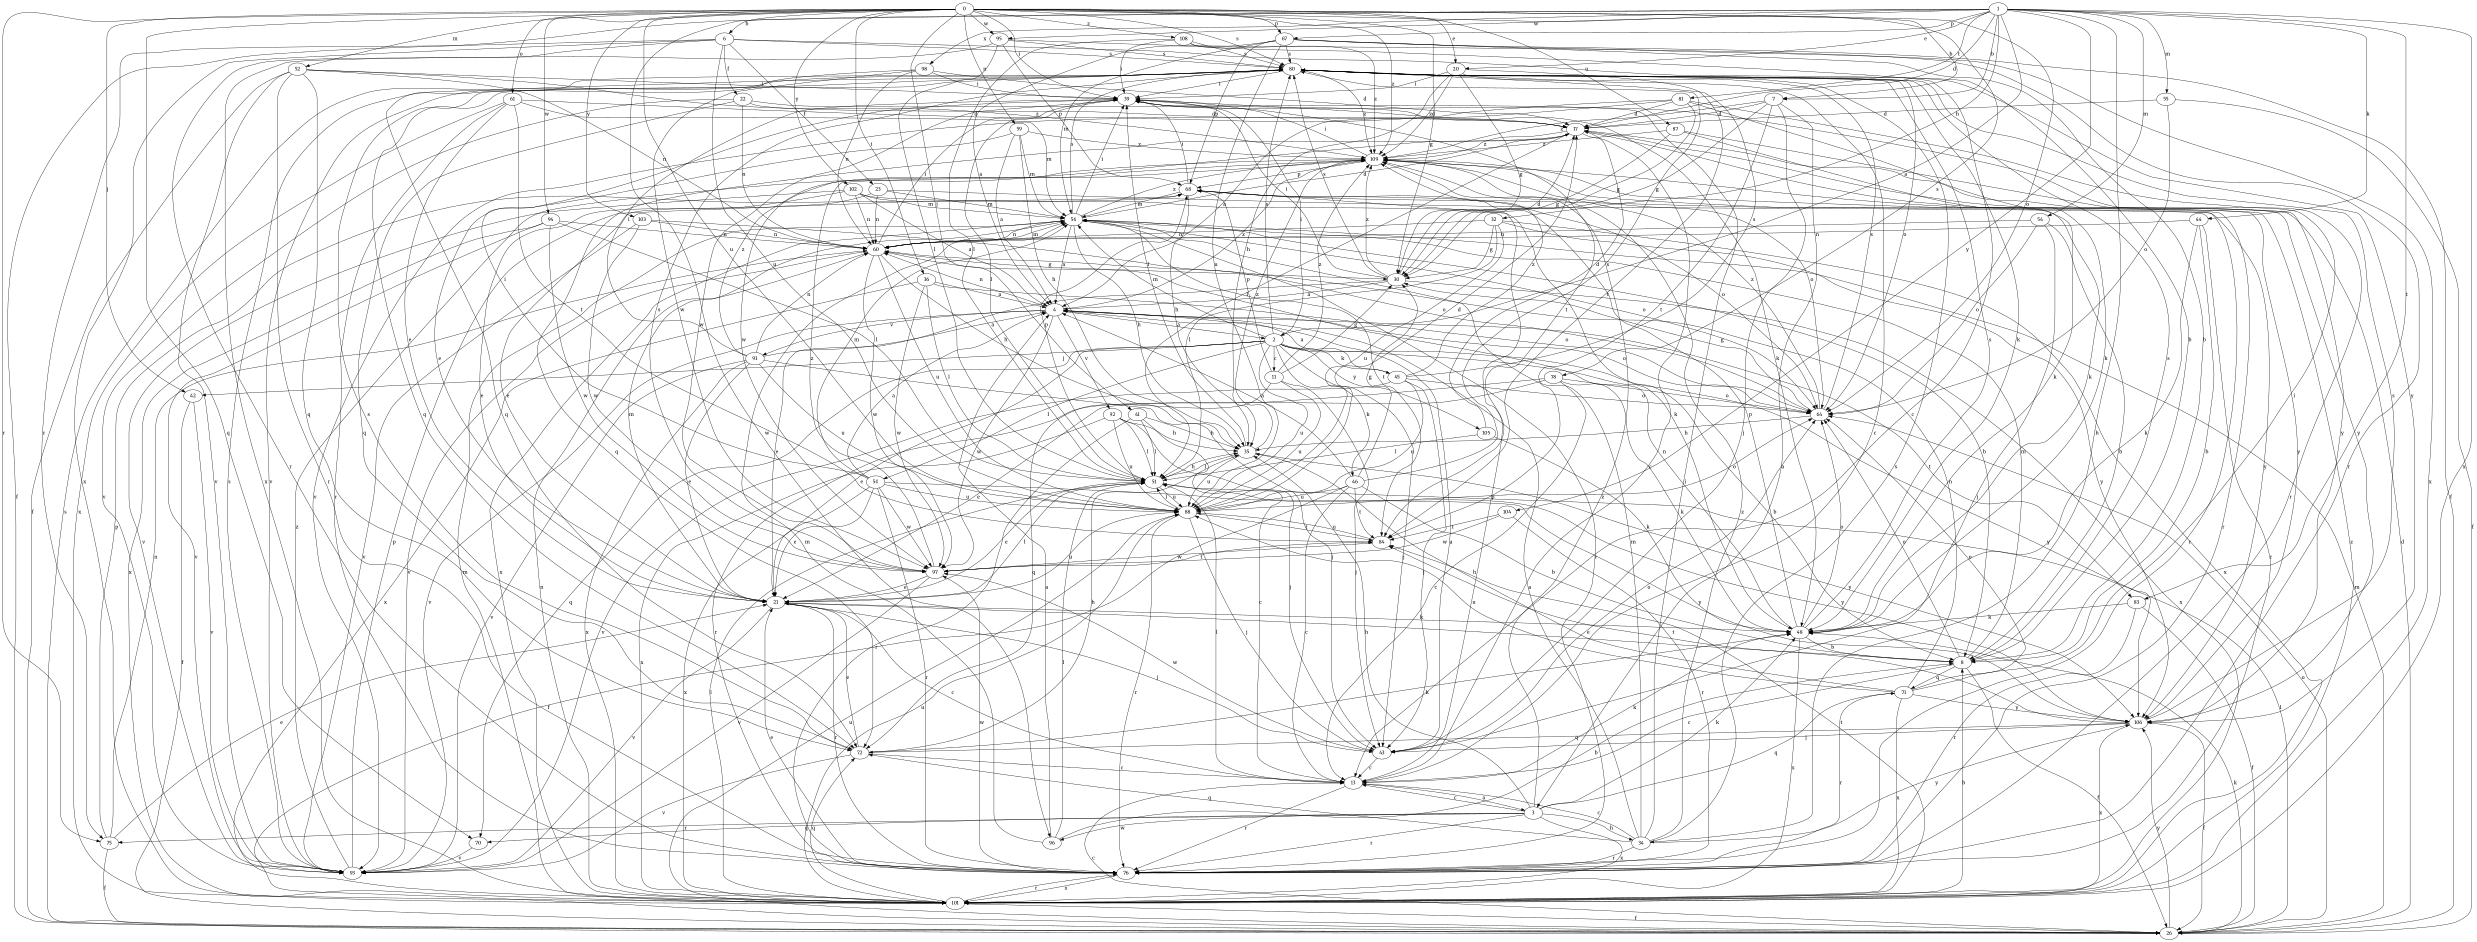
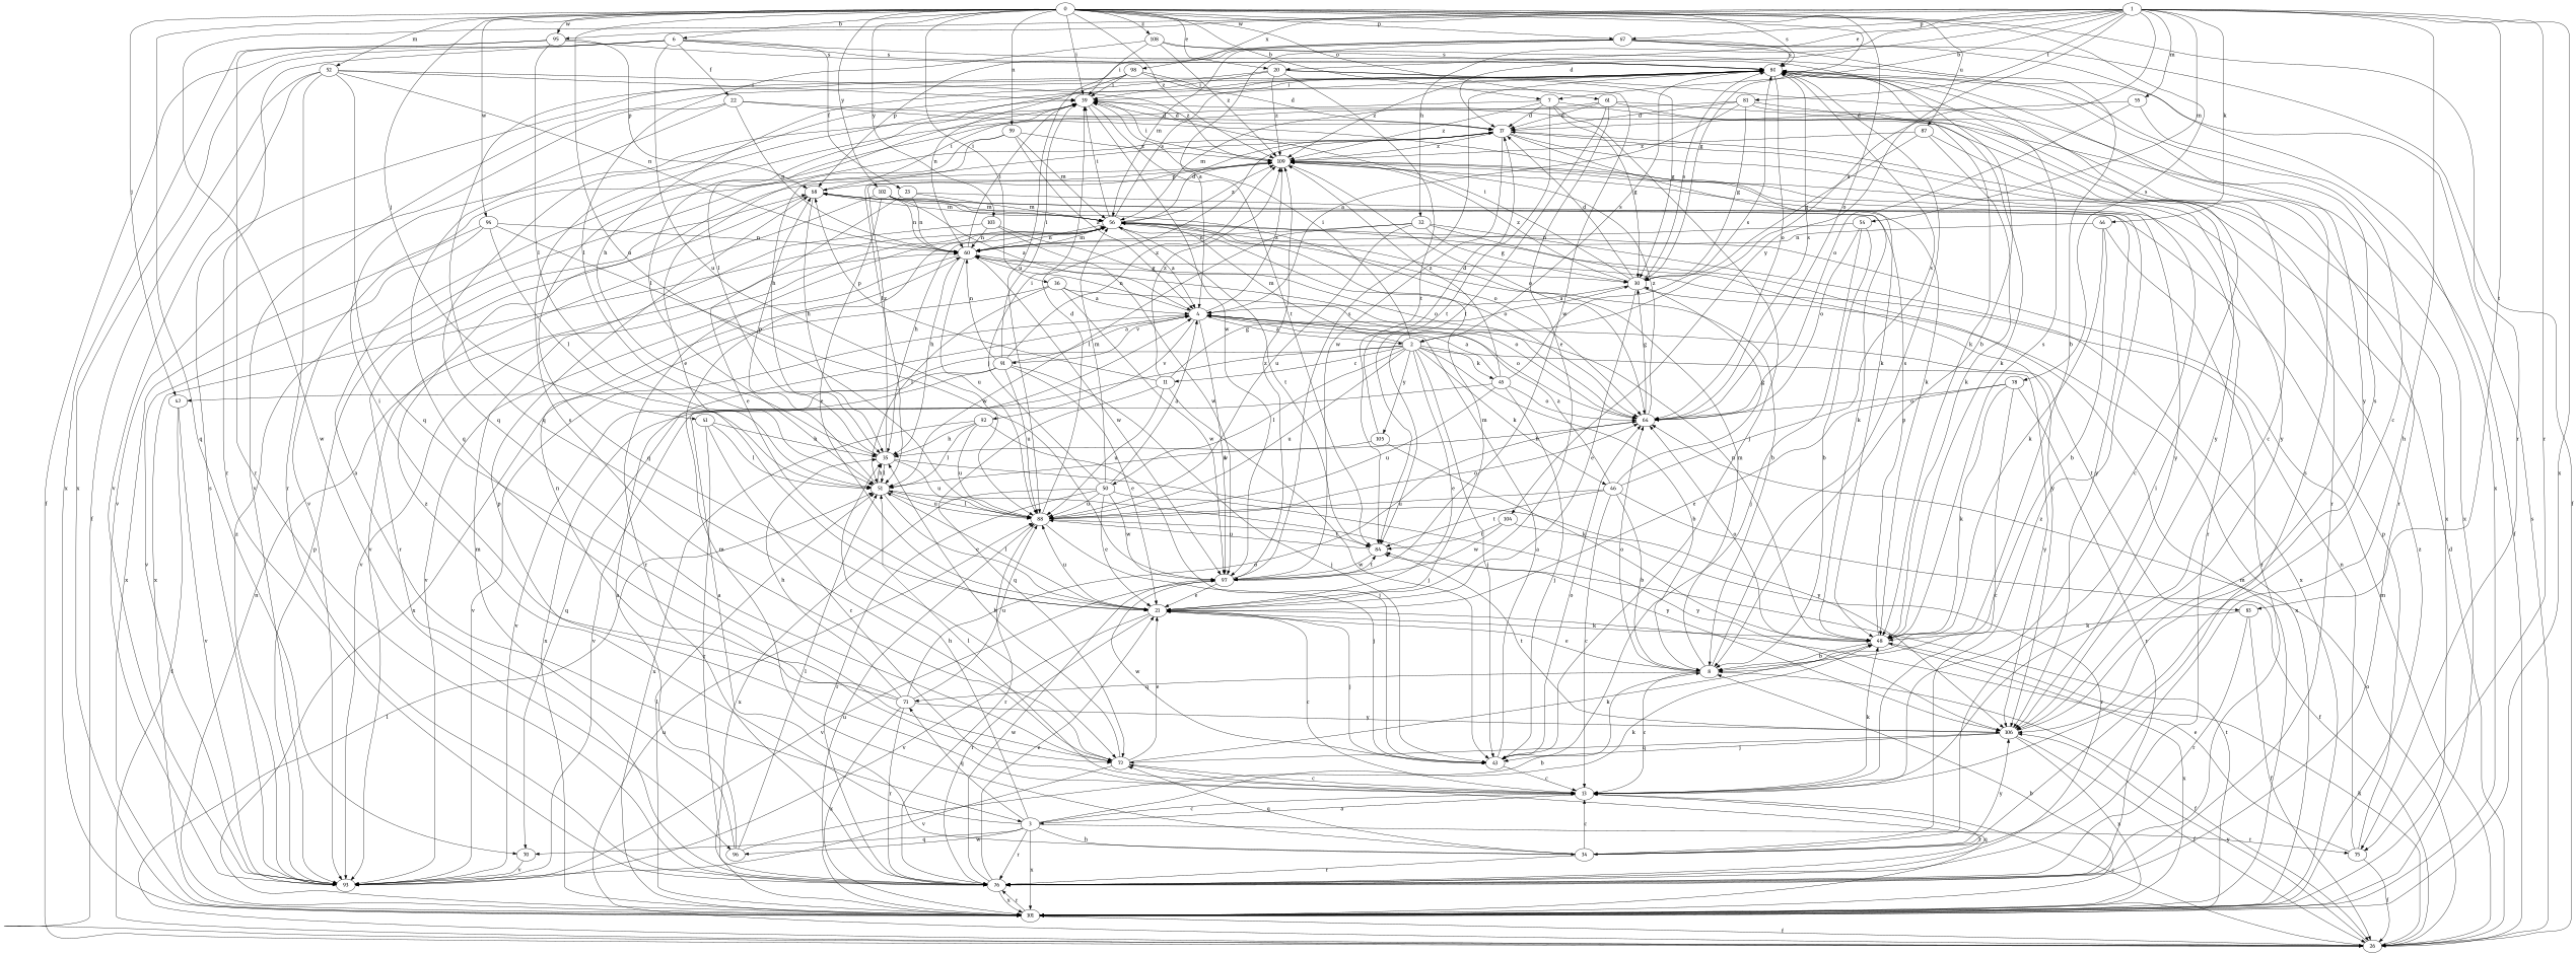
  strict digraph {
    fontname=Merriweather
    node [fontname=Merriweather]
    edge [fontname=Merriweather]
    0
    6
    7
    20
    30
    36
    39
    41
    42
    52
    59
    61
    64
    67
    70
    75
    78
    80
    87
    88
    94
    95
    102
    103
    108
    109
    101
    8
    76
    22
    23
    26
    17
    43
    3
    84
    106
    35
    21
    4
    97
    51
    13
    93
    60
    72
    56
    68
    48
    1
    2
    32
    34
    44
    54
    55
    81
    83
    96
    98
    104
    11
    45
    46
    50
    105
    71
    91
    92
    0 -> 6 [label=b]
    0 -> 7 [label=b]
    0 -> 20 [label=e]
    0 -> 30 [label=g]
    0 -> 36 [label=i]
    0 -> 39 [label=i]
    0 -> 41 [label=j]
    0 -> 42 [label=j]
    0 -> 52 [label=m]
    0 -> 59 [label=n]
    0 -> 61 [label=o]
    0 -> 64 [label=o]
    0 -> 67 [label=p]
    0 -> 70 [label=q]
    0 -> 75 [label=r]
    0 -> 78 [label=s]
    0 -> 80 [label=s]
    0 -> 87 [label=u]
    0 -> 88 [label=u]
    0 -> 94 [label=w]
    0 -> 95 [label=w]
    0 -> 102 [label=y]
    0 -> 103 [label=y]
    0 -> 108 [label=z]
    0 -> 109 [label=z]
    6 -> 80 [label=s]
    6 -> 88 [label=u]
    6 -> 101 [label=x]
    6 -> 8 [label=b]
    6 -> 76 [label=r]
    6 -> 22 [label=f]
    6 -> 23 [label=f]
    6 -> 26 [label=f]
    7 -> 30 [label=g]
    7 -> 109 [label=z]
+   7 -> 101 [label=x]
    7 -> 17 [label=d]
    7 -> 43 [label=j]
    7 -> 3 [label=a]
    7 -> 84 [label=t]
    20 -> 30 [label=g]
    20 -> 39 [label=i]
    20 -> 109 [label=z]
    20 -> 84 [label=t]
    20 -> 106 [label=y]
    20 -> 35 [label=h]
    30 -> 39 [label=i]
    30 -> 80 [label=s]
    30 -> 109 [label=z]
    30 -> 101 [label=x]
    30 -> 17 [label=d]
    30 -> 21 [label=e]
    30 -> 4 [label=a]
    36 -> 64 [label=o]
    36 -> 101 [label=x]
    36 -> 4 [label=a]
    36 -> 97 [label=w]
    36 -> 51 [label=l]
    39 -> 17 [label=d]
    39 -> 84 [label=t]
    39 -> 97 [label=w]
    39 -> 51 [label=l]
    41 -> 76 [label=r]
    41 -> 35 [label=h]
    41 -> 51 [label=l]
    41 -> 13 [label=c]
    42 -> 26 [label=f]
    42 -> 93 [label=v]
    52 -> 39 [label=i]
    52 -> 109 [label=z]
    52 -> 76 [label=r]
    52 -> 26 [label=f]
    52 -> 93 [label=v]
    52 -> 60 [label=n]
    52 -> 72 [label=q]
    59 -> 109 [label=z]
    59 -> 35 [label=h]
    59 -> 21 [label=e]
    59 -> 4 [label=a]
    59 -> 56 [label=m]
    61 -> 101 [label=x]
    61 -> 76 [label=r]
    61 -> 17 [label=d]
    61 -> 84 [label=t]
    61 -> 21 [label=e]
    61 -> 56 [label=m]
    64 -> 30 [label=g]
    64 -> 80 [label=s]
    64 -> 109 [label=z]
    64 -> 35 [label=h]
    67 -> 80 [label=s]
    67 -> 88 [label=u]
    67 -> 101 [label=x]
    67 -> 8 [label=b]
    67 -> 26 [label=f]
    67 -> 4 [label=a]
    67 -> 56 [label=m]
    67 -> 68 [label=p]
    70 -> 93 [label=v]
    75 -> 26 [label=f]
    75 -> 21 [label=e]
    75 -> 60 [label=n]
    75 -> 68 [label=p]
    78 -> 64 [label=o]
    78 -> 76 [label=r]
    78 -> 21 [label=e]
    78 -> 13 [label=c]
    78 -> 48 [label=k]
    80 -> 39 [label=i]
    80 -> 64 [label=o]
    80 -> 109 [label=z]
    80 -> 13 [label=c]
    80 -> 93 [label=v]
    80 -> 72 [label=q]
    80 -> 48 [label=k]
    87 -> 30 [label=g]
    87 -> 109 [label=z]
    87 -> 106 [label=y]
    87 -> 48 [label=k]
    88 -> 64 [label=o]
    88 -> 76 [label=r]
    88 -> 17 [label=d]
    88 -> 43 [label=j]
    88 -> 84 [label=t]
    88 -> 51 [label=l]
    94 -> 101 [label=x]
    94 -> 97 [label=w]
    94 -> 51 [label=l]
    94 -> 93 [label=v]
    94 -> 60 [label=n]
    95 -> 80 [label=s]
    95 -> 101 [label=x]
    95 -> 76 [label=r]
    95 -> 51 [label=l]
    95 -> 68 [label=p]
    102 -> 21 [label=e]
    102 -> 4 [label=a]
    102 -> 93 [label=v]
    102 -> 60 [label=n]
    102 -> 56 [label=m]
    102 -> 48 [label=k]
    103 -> 64 [label=o]
    103 -> 97 [label=w]
    103 -> 93 [label=v]
    103 -> 60 [label=n]
    108 -> 39 [label=i]
    108 -> 80 [label=s]
    108 -> 109 [label=z]
    108 -> 51 [label=l]
    108 -> 13 [label=c]
    109 -> 39 [label=i]
    109 -> 64 [label=o]
    109 -> 76 [label=r]
    109 -> 106 [label=y]
    109 -> 68 [label=p]
    101 -> 88 [label=u]
    101 -> 109 [label=z]
    101 -> 8 [label=b]
    101 -> 76 [label=r]
    101 -> 26 [label=f]
    101 -> 84 [label=t]
    101 -> 51 [label=l]
    101 -> 60 [label=n]
    101 -> 72 [label=q]
    101 -> 56 [label=m]
    8 -> 64 [label=o]
    8 -> 80 [label=s]
    8 -> 26 [label=f]
    8 -> 21 [label=e]
    8 -> 13 [label=c]
    8 -> 56 [label=m]
    8 -> 71 [label=q]
    76 -> 101 [label=x]
    76 -> 21 [label=e]
    76 -> 97 [label=w]
    22 -> 17 [label=d]
    22 -> 93 [label=v]
    22 -> 60 [label=n]
    22 -> 72 [label=q]
    22 -> 48 [label=k]
    23 -> 106 [label=y]
    23 -> 21 [label=e]
    23 -> 60 [label=n]
    23 -> 56 [label=m]
    26 -> 64 [label=o]
    26 -> 80 [label=s]
    26 -> 88 [label=u]
    26 -> 17 [label=d]
    26 -> 106 [label=y]
    26 -> 51 [label=l]
    26 -> 13 [label=c]
    26 -> 56 [label=m]
    26 -> 48 [label=k]
    17 -> 109 [label=z]
    17 -> 106 [label=y]
    17 -> 97 [label=w]
    17 -> 51 [label=l]
    17 -> 13 [label=c]
    17 -> 72 [label=q]
    17 -> 48 [label=k]
    43 -> 64 [label=o]
    43 -> 4 [label=a]
    43 -> 97 [label=w]
    43 -> 13 [label=c]
    3 -> 70 [label=q]
    3 -> 75 [label=r]
    3 -> 109 [label=z]
    3 -> 101 [label=x]
    3 -> 76 [label=r]
    3 -> 35 [label=h]
    3 -> 13 [label=c]
    3 -> 48 [label=k]
    3 -> 34 [label=h]
    3 -> 96 [label=w]
    3 -> 71 [label=q]
    84 -> 88 [label=u]
    84 -> 97 [label=w]
    106 -> 80 [label=s]
    106 -> 101 [label=x]
    106 -> 26 [label=f]
    106 -> 43 [label=j]
    106 -> 84 [label=t]
    106 -> 72 [label=q]
    35 -> 39 [label=l]
    35 -> 88 [label=u]
    35 -> 109 [label=z]
    35 -> 106 [label=y]
    35 -> 51 [label=l]
    21 -> 88 [label=u]
    21 -> 76 [label=r]
    21 -> 43 [label=j]
    21 -> 51 [label=l]
    21 -> 13 [label=c]
    21 -> 93 [label=v]
    21 -> 56 [label=m]
    21 -> 48 [label=k]
    4 -> 64 [label=o]
    4 -> 109 [label=z]
    4 -> 97 [label=w]
    4 -> 93 [label=v]
    4 -> 60 [label=n]
    4 -> 2 [label=a]
    4 -> 83 [label=t]
    4 -> 91 [label=v]
    4 -> 92 [label=v]
    97 -> 80 [label=s]
    97 -> 109 [label=z]
    97 -> 84 [label=t]
    97 -> 21 [label=e]
    97 -> 93 [label=v]
    51 -> 88 [label=u]
    51 -> 106 [label=y]
    51 -> 35 [label=h]
    51 -> 21 [label=e]
    51 -> 68 [label=p]
    13 -> 76 [label=r]
    13 -> 3 [label=a]
    13 -> 51 [label=l]
    13 -> 68 [label=p]
    13 -> 48 [label=k]
    93 -> 80 [label=s]
    93 -> 109 [label=z]
    93 -> 68 [label=p]
    60 -> 30 [label=g]
    60 -> 39 [label=i]
    60 -> 88 [label=u]
    60 -> 35 [label=h]
    60 -> 97 [label=w]
    60 -> 93 [label=v]
    60 -> 56 [label=m]
    72 -> 80 [label=s]
    72 -> 35 [label=h]
    72 -> 21 [label=e]
    72 -> 13 [label=c]
    72 -> 93 [label=v]
    72 -> 48 [label=k]
    56 -> 39 [label=i]
    56 -> 64 [label=o]
    56 -> 80 [label=s]
    56 -> 109 [label=z]
    56 -> 101 [label=x]
    56 -> 8 [label=b]
    56 -> 76 [label=r]
    56 -> 17 [label=d]
    56 -> 84 [label=t]
    56 -> 35 [label=h]
    56 -> 4 [label=a]
    56 -> 60 [label=n]
    68 -> 39 [label=i]
    68 -> 64 [label=o]
    68 -> 76 [label=r]
    68 -> 35 [label=h]
    68 -> 56 [label=m]
    48 -> 64 [label=o]
    48 -> 80 [label=s]
    48 -> 101 [label=x]
    48 -> 8 [label=b]
    48 -> 60 [label=n]
    48 -> 68 [label=p]
    1 -> 7 [label=b]
    1 -> 20 [label=e]
    1 -> 67 [label=p]
    1 -> 75 [label=r]
    1 -> 95 [label=w]
    1 -> 101 [label=x]
    1 -> 17 [label=d]
    1 -> 2 [label=a]
    1 -> 32 [label=h]
    1 -> 34 [label=h]
    1 -> 44 [label=k]
    1 -> 54 [label=m]
    1 -> 55 [label=m]
    1 -> 81 [label=t]
    1 -> 83 [label=t]
    1 -> 96 [label=w]
    1 -> 98 [label=x]
    1 -> 104 [label=y]
    2 -> 39 [label=i]
    2 -> 42 [label=j]
    2 -> 70 [label=q]
    2 -> 80 [label=s]
    2 -> 88 [label=u]
    2 -> 8 [label=b]
    2 -> 43 [label=j]
    2 -> 106 [label=y]
    2 -> 21 [label=e]
    2 -> 56 [label=m]
    2 -> 11 [label=c]
    2 -> 45 [label=k]
    2 -> 46 [label=k]
    2 -> 50 [label=l]
    2 -> 105 [label=y]
    32 -> 30 [label=g]
    32 -> 88 [label=u]
    32 -> 101 [label=x]
    32 -> 106 [label=y]
    32 -> 51 [label=l]
    32 -> 60 [label=n]
    34 -> 39 [label=i]
    34 -> 80 [label=s]
    34 -> 109 [label=z]
    34 -> 76 [label=r]
    34 -> 106 [label=y]
    34 -> 4 [label=a]
    34 -> 13 [label=c]
    34 -> 72 [label=q]
    34 -> 56 [label=m]
    44 -> 8 [label=b]
    44 -> 76 [label=r]
    44 -> 60 [label=n]
    44 -> 48 [label=k]
    54 -> 64 [label=o]
    54 -> 8 [label=b]
    54 -> 43 [label=j]
    54 -> 60 [label=n]
    55 -> 64 [label=o]
    55 -> 26 [label=f]
    55 -> 17 [label=d]
    81 -> 30 [label=g]
    81 -> 76 [label=r]
    81 -> 17 [label=d]
    81 -> 4 [label=a]
    81 -> 93 [label=v]
    81 -> 48 [label=k]
    83 -> 76 [label=r]
    83 -> 26 [label=f]
    83 -> 48 [label=k]
    96 -> 8 [label=b]
    96 -> 4 [label=a]
    96 -> 51 [label=l]
    96 -> 56 [label=m]
    98 -> 39 [label=i]
    98 -> 17 [label=d]
    98 -> 97 [label=w]
    98 -> 60 [label=n]
    98 -> 72 [label=q]
    104 -> 76 [label=r]
    104 -> 84 [label=t]
    104 -> 97 [label=w]
    11 -> 30 [label=g]
    11 -> 88 [label=u]
    11 -> 109 [label=z]
    11 -> 43 [label=j]
    11 -> 72 [label=q]
    11 -> 68 [label=p]
    45 -> 64 [label=o]
    45 -> 80 [label=s]
    45 -> 88 [label=u]
    45 -> 109 [label=z]
    45 -> 43 [label=j]
    45 -> 4 [label=a]
    45 -> 93 [label=v]
    46 -> 30 [label=g]
    46 -> 80 [label=s]
    46 -> 88 [label=u]
    46 -> 8 [label=b]
    46 -> 26 [label=f]
    46 -> 84 [label=t]
    46 -> 4 [label=a]
    46 -> 13 [label=c]
    50 -> 39 [label=i]
    50 -> 88 [label=u]
    50 -> 101 [label=x]
    50 -> 76 [label=r]
    50 -> 106 [label=y]
    50 -> 21 [label=e]
    50 -> 4 [label=a]
    50 -> 97 [label=w]
    50 -> 56 [label=m]
    105 -> 17 [label=d]
    105 -> 51 [label=l]
    105 -> 48 [label=k]
    71 -> 39 [label=i]
    71 -> 64 [label=o]
    71 -> 88 [label=u]
    71 -> 101 [label=x]
    71 -> 76 [label=r]
    71 -> 106 [label=y]
    71 -> 35 [label=h]
    71 -> 60 [label=n]
    91 -> 39 [label=i]
    91 -> 88 [label=u]
    91 -> 109 [label=z]
    91 -> 101 [label=x]
    91 -> 43 [label=j]
    91 -> 21 [label=e]
    91 -> 4 [label=a]
    91 -> 93 [label=v]
    91 -> 60 [label=n]
    92 -> 88 [label=u]
    92 -> 101 [label=x]
    92 -> 43 [label=j]
    92 -> 35 [label=h]
    92 -> 51 [label=l]
  }
